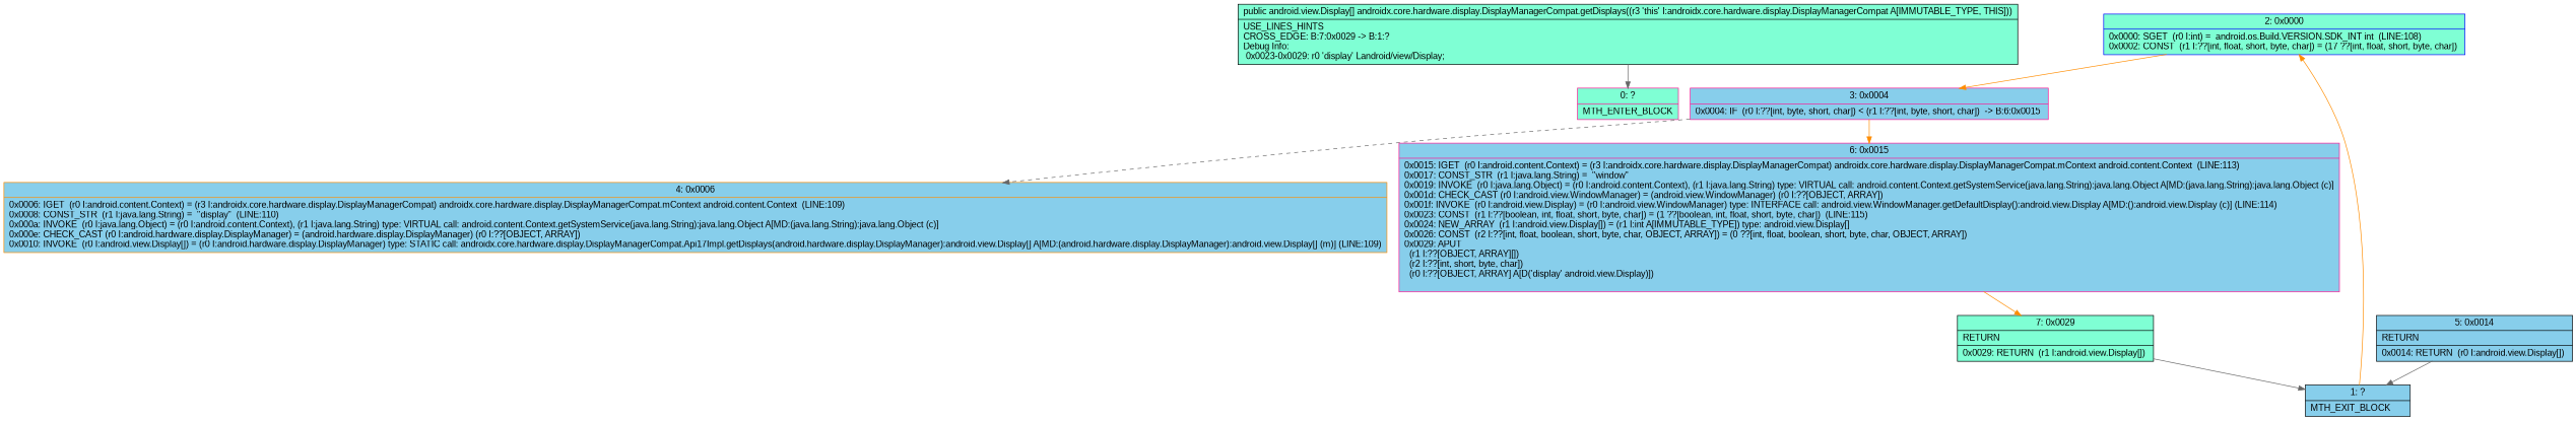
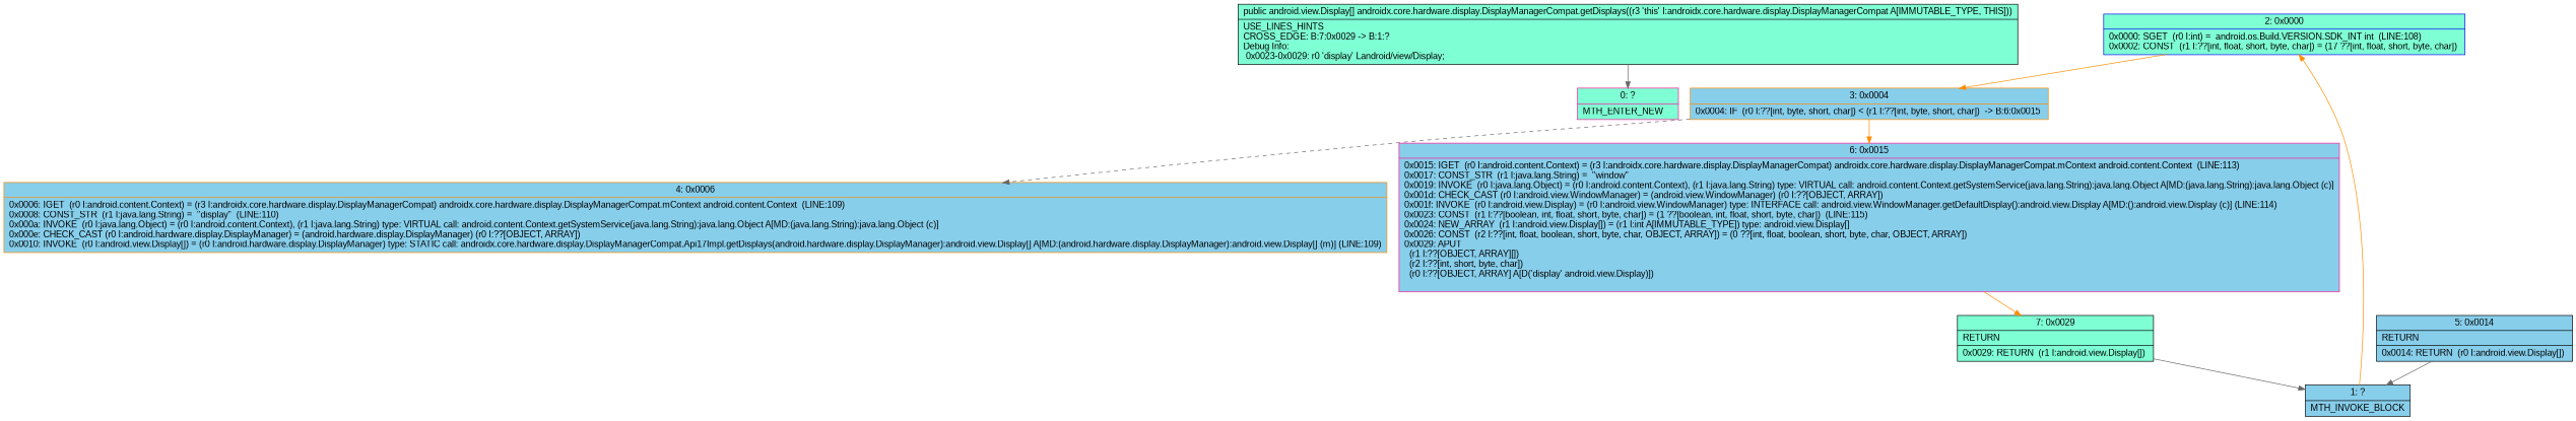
  digraph {
    fontname="Liberation Sans"
    node [color=black fillcolor=skyblue fontname="Liberation Sans" shape=record style=filled]
    edge [color=darkorange fontname="Liberation Sans"]
-   n1 [color=deeppink fillcolor=aquamarine label="{0\:\ ?|MTH_ENTER_BLOCK\l}"]
+   n1 [color=deeppink fillcolor=aquamarine label="{0\:\ ?|MTH_ENTER_NEW\l}"]
    n2 [color=blue fillcolor=aquamarine label="{2\:\ 0x0000|0x0000: SGET  (r0 I:int) =  android.os.Build.VERSION.SDK_INT int  (LINE:108)\l0x0002: CONST  (r1 I:??[int, float, short, byte, char]) = (17 ??[int, float, short, byte, char]) \l}"]
-   n3 [color=deeppink label="{3\:\ 0x0004|0x0004: IF  (r0 I:??[int, byte, short, char]) \< (r1 I:??[int, byte, short, char])  \-\> B:6:0x0015 \l}"]
+   n3 [color=darkorange label="{3\:\ 0x0004|0x0004: IF  (r0 I:??[int, byte, short, char]) \< (r1 I:??[int, byte, short, char])  \-\> B:6:0x0015 \l}"]
    n4 [color=darkorange label="{4\:\ 0x0006|0x0006: IGET  (r0 I:android.content.Context) = (r3 I:androidx.core.hardware.display.DisplayManagerCompat) androidx.core.hardware.display.DisplayManagerCompat.mContext android.content.Context  (LINE:109)\l0x0008: CONST_STR  (r1 I:java.lang.String) =  \"display\"  (LINE:110)\l0x000a: INVOKE  (r0 I:java.lang.Object) = (r0 I:android.content.Context), (r1 I:java.lang.String) type: VIRTUAL call: android.content.Context.getSystemService(java.lang.String):java.lang.Object A[MD:(java.lang.String):java.lang.Object (c)]\l0x000e: CHECK_CAST (r0 I:android.hardware.display.DisplayManager) = (android.hardware.display.DisplayManager) (r0 I:??[OBJECT, ARRAY]) \l0x0010: INVOKE  (r0 I:android.view.Display[]) = (r0 I:android.hardware.display.DisplayManager) type: STATIC call: androidx.core.hardware.display.DisplayManagerCompat.Api17Impl.getDisplays(android.hardware.display.DisplayManager):android.view.Display[] A[MD:(android.hardware.display.DisplayManager):android.view.Display[] (m)] (LINE:109)\l}"]
    n5 [color=deeppink label="{6\:\ 0x0015|0x0015: IGET  (r0 I:android.content.Context) = (r3 I:androidx.core.hardware.display.DisplayManagerCompat) androidx.core.hardware.display.DisplayManagerCompat.mContext android.content.Context  (LINE:113)\l0x0017: CONST_STR  (r1 I:java.lang.String) =  \"window\" \l0x0019: INVOKE  (r0 I:java.lang.Object) = (r0 I:android.content.Context), (r1 I:java.lang.String) type: VIRTUAL call: android.content.Context.getSystemService(java.lang.String):java.lang.Object A[MD:(java.lang.String):java.lang.Object (c)]\l0x001d: CHECK_CAST (r0 I:android.view.WindowManager) = (android.view.WindowManager) (r0 I:??[OBJECT, ARRAY]) \l0x001f: INVOKE  (r0 I:android.view.Display) = (r0 I:android.view.WindowManager) type: INTERFACE call: android.view.WindowManager.getDefaultDisplay():android.view.Display A[MD:():android.view.Display (c)] (LINE:114)\l0x0023: CONST  (r1 I:??[boolean, int, float, short, byte, char]) = (1 ??[boolean, int, float, short, byte, char])  (LINE:115)\l0x0024: NEW_ARRAY  (r1 I:android.view.Display[]) = (r1 I:int A[IMMUTABLE_TYPE]) type: android.view.Display[] \l0x0026: CONST  (r2 I:??[int, float, boolean, short, byte, char, OBJECT, ARRAY]) = (0 ??[int, float, boolean, short, byte, char, OBJECT, ARRAY]) \l0x0029: APUT  \l  (r1 I:??[OBJECT, ARRAY][])\l  (r2 I:??[int, short, byte, char])\l  (r0 I:??[OBJECT, ARRAY] A[D('display' android.view.Display)])\l \l}"]
    n6 [fillcolor=aquamarine label="{7\:\ 0x0029|RETURN\l|0x0029: RETURN  (r1 I:android.view.Display[]) \l}"]
    n7 [label="{5\:\ 0x0014|RETURN\l|0x0014: RETURN  (r0 I:android.view.Display[]) \l}"]
-   n8 [label="{1\:\ ?|MTH_EXIT_BLOCK\l}"]
+   n8 [label="{1\:\ ?|MTH_INVOKE_BLOCK\l}"]
    n9 [fillcolor=aquamarine label="{public android.view.Display[] androidx.core.hardware.display.DisplayManagerCompat.getDisplays((r3 'this' I:androidx.core.hardware.display.DisplayManagerCompat A[IMMUTABLE_TYPE, THIS]))  | USE_LINES_HINTS\lCROSS_EDGE: B:7:0x0029 \-\> B:1:?\lDebug Info:\l  0x0023\-0x0029: r0 'display' Landroid\/view\/Display;\l}"]
    n2 -> n3
    n3 -> n4 [color=gray40 style=dashed]
    n3 -> n5
    n5 -> n6
    n6 -> n8 [color=gray40]
    n7 -> n8 [color=gray40]
    n8 -> n2
    n9 -> n1 [color=gray40]
  }
